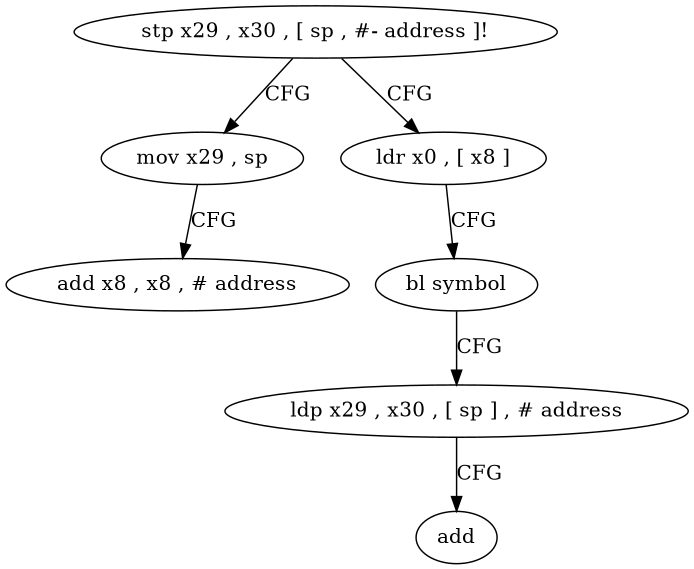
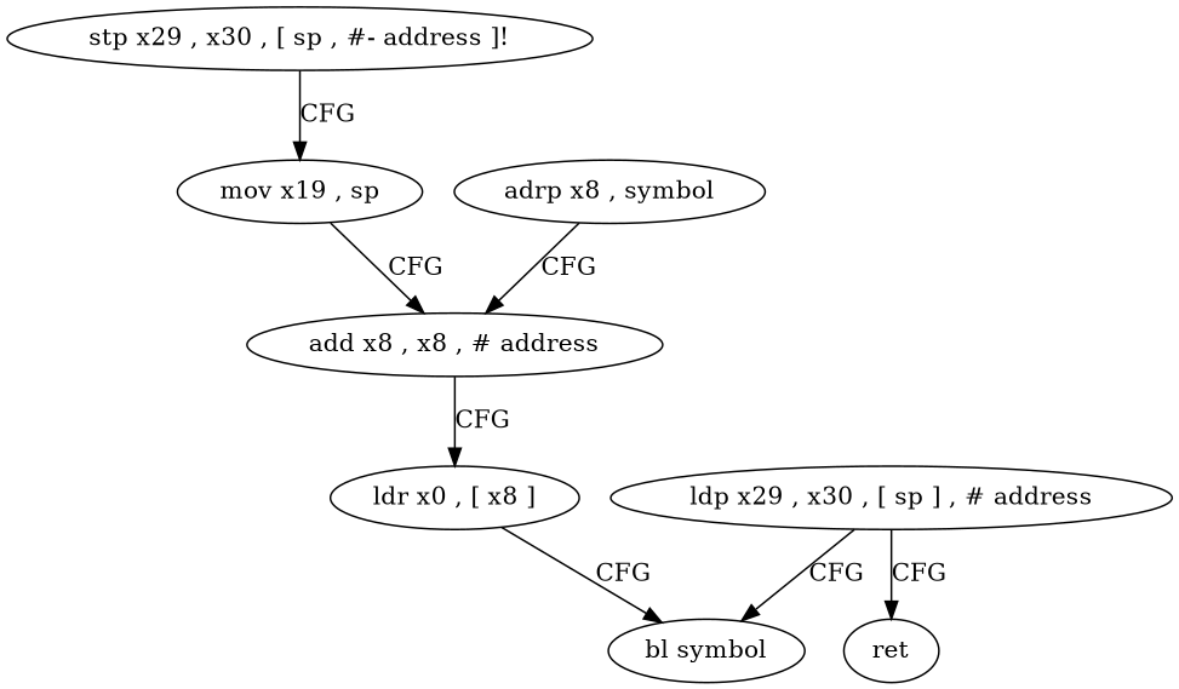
  digraph {
    n1 [label="stp x29 , x30 , [ sp , #- address ]!"]
-   n2 [label="mov x29 , sp"]
+   n2 [label="mov x19 , sp"]
    n3 [label="add x8 , x8 , # address"]
+   n4 [label="adrp x8 , symbol"]
    n5 [label="ldr x0 , [ x8 ]"]
    n6 [label="bl symbol"]
    n7 [label="ldp x29 , x30 , [ sp ] , # address"]
-   n8 [label=add]
+   n8 [label=ret]
    n1 -> n2 [label=CFG]
    n2 -> n3 [label=CFG]
-   n1 -> n5 [label=CFG]
+   n3 -> n5 [label=CFG]
+   n4 -> n3 [label=CFG]
    n5 -> n6 [label=CFG]
-   n6 -> n7 [label=CFG]
+   n7 -> n6 [label=CFG]
    n7 -> n8 [label=CFG]
  }
